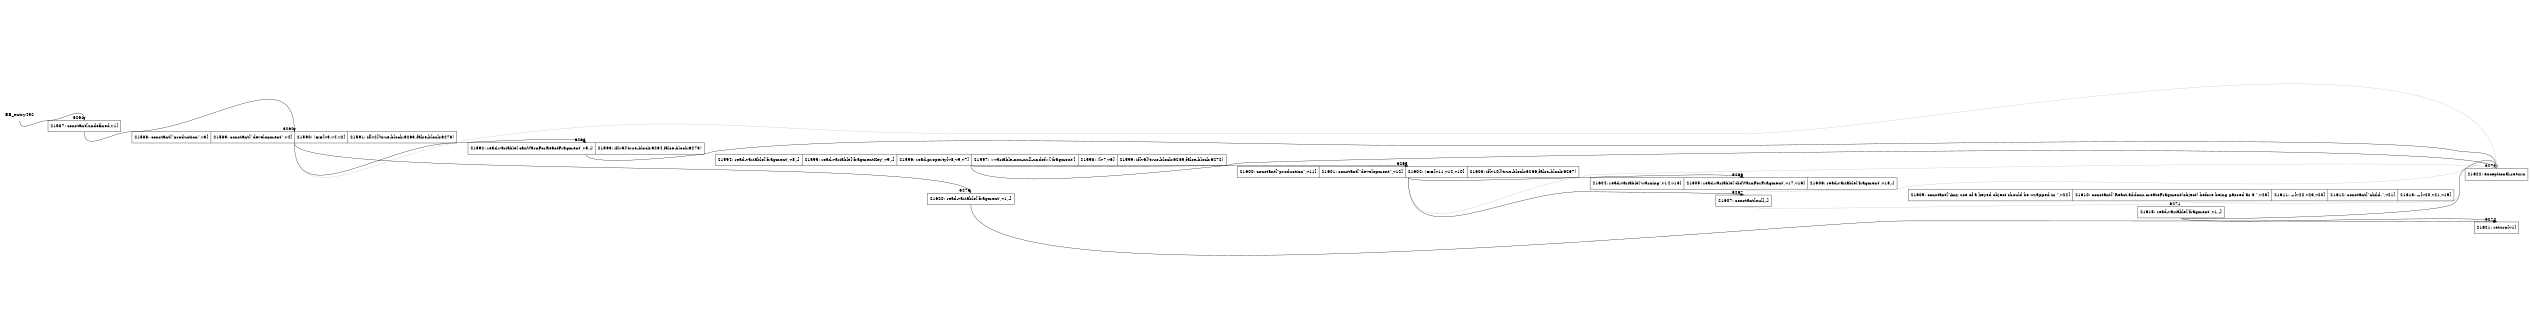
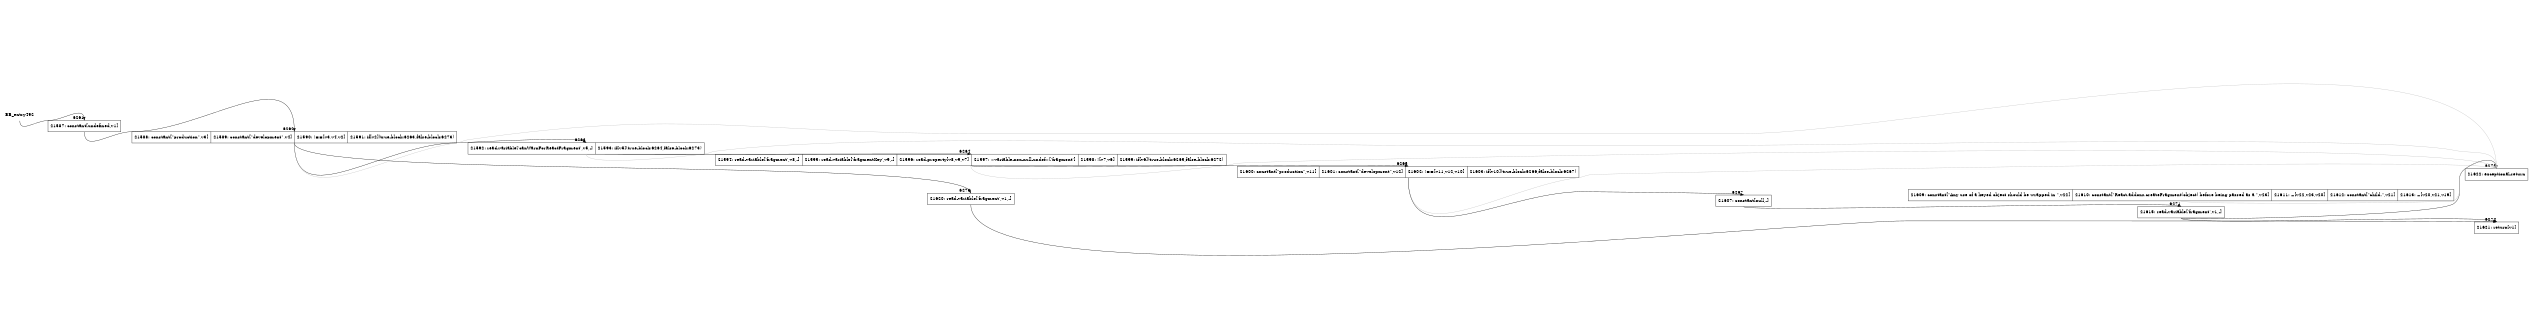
  digraph {
    rankdir=LR
    node [shape=record]
    edge [headport=n tailport=s]
    n1 [label=BB_entry492 shape=none]
    n2 [label="{21587: constant[undefined,v1]}"]
    n3 [label="{21588: constant[\"production\",v3]|21589: constant[\"development\",v4]|21590: !==[v3,v4,v2]|21591: if[v2](true-block:6263,false-block:6273)}"]
    n4 [label="{21592: read-variable['canWarnForReactFragment',v5,-]|21593: if[v5](true-block:6264,false-block:6273)}"]
    n5 [label="{21620: read-variable['fragment',v1,-]}"]
    n6 [label="{21622: exceptional-return}"]
    n7 [label="{21594: read-variable['fragment',v8,-]|21595: read-variable['fragmentKey',v9,-]|21596: read-property[v8,v9,v7]|21597: \<variable-non-null-undef\>['fragment']|21598: ![v7,v6]|21599: if[v6](true-block:6265,false-block:6272)}"]
    n8 [label="{21621: return[v1]}"]
    n9 [label="{21600: constant[\"production\",v11]|21601: constant[\"development\",v12]|21602: !==[v11,v12,v10]|21603: if[v10](true-block:6266,false-block:6267)}"]
-   n10 [label="{21604: read-variable['warning',v14,v13]|21605: read-variable['didWarnForFragment',v17,v16]|21606: read-variable['fragment',v18,-]}"]
    n11 [label="{21607: constant[null,-]}"]
    n12 [label="{21615: read-variable['fragment',v1,-]}"]
    n13 [label="{21609: constant[\"Any use of a keyed object should be wrapped in \",v22]|21610: constant[\"React.addons.createFragment(object) before being passed as a \",v23]|21611: +[v22,v23,v20]|21612: constant[\"child.\",v21]|21613: +[v20,v21,v19]}"]
    n1 -> n2 [headlabel="    6261"]
    n2 -> n3 [headlabel="      6262"]
    n3 -> n4 [headlabel="      6263"]
    n3 -> n5 [headlabel="      6273"]
    n3 -> n6 [color=gray headlabel="      6275"]
-   n4 -> n6 [color=black]
+   n4 -> n6 [color=gray]
+   n4 -> n7 [headlabel="      6264"]
    n5 -> n8
-   n7 -> n6 [color=black]
+   n7 -> n6 [color=gray]
    n7 -> n9 [headlabel="      6265"]
    n9 -> n6 [color=gray]
-   n9 -> n10 [headlabel="      6266"]
    n9 -> n11 [headlabel="      6267"]
-   n10 -> n6 [color=gray]
-   n11 -> n12 [headlabel="      6271" color=gray]
+   n11 -> n12 [headlabel="      6271"]
    n12 -> n6 [color=black]
    n12 -> n8 [headlabel="      6274"]
    n13 -> n6 [color=gray]
  }
